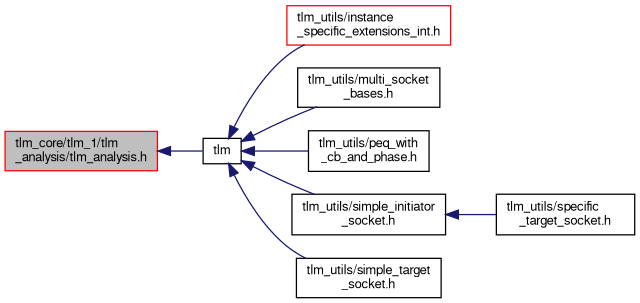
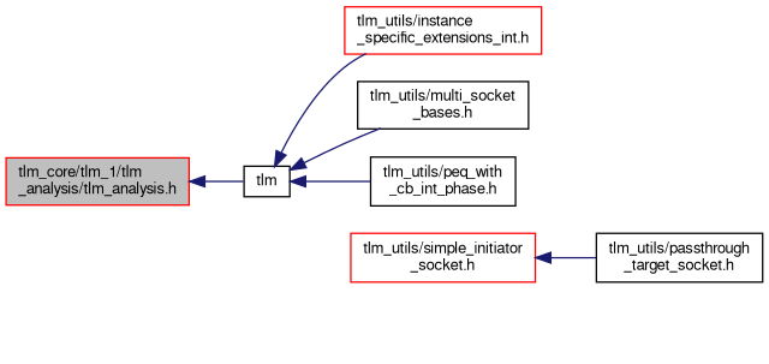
  digraph {
    rankdir=LR
    node [color=black fillcolor=white fontname=FreeSans fontsize=10 shape=record style=filled]
    edge [color=midnightblue dir=back fontname=FreeSans fontsize=10 labelfontname=FreeSans labelfontsize=10 style=solid]
    n1 [color=red fillcolor=grey75 fontcolor=black height=0.2 label="tlm_core/tlm_1/tlm\l_analysis/tlm_analysis.h" width=0.4]
    n2 [height=0.2 label=tlm width=0.4]
    n3 [color=red height=0.2 label="tlm_utils/instance\l_specific_extensions_int.h" width=0.4]
    n4 [height=0.2 label="tlm_utils/multi_socket\l_bases.h" width=0.4]
-   n5 [height=0.2 label="tlm_utils/peq_with\l_cb_and_phase.h" width=0.4]
-   n6 [height=0.2 label="tlm_utils/simple_initiator\l_socket.h" width=0.4]
-   n7 [height=0.2 label="tlm_utils/simple_target\l_socket.h" width=0.4]
-   n8 [height=0.2 label="tlm_utils/specific\l_target_socket.h" width=0.4]
+   n5 [height=0.2 label="tlm_utils/peq_with\l_cb_int_phase.h" width=0.4]
+   n6 [color=red height=0.2 label="tlm_utils/simple_initiator\l_socket.h" width=0.4]
+   n8 [height=0.2 label="tlm_utils/passthrough\l_target_socket.h" width=0.4]
    n1 -> n2
    n2 -> n3
    n2 -> n4
    n2 -> n5
-   n2 -> n6
-   n2 -> n7
    n6 -> n8
  }
